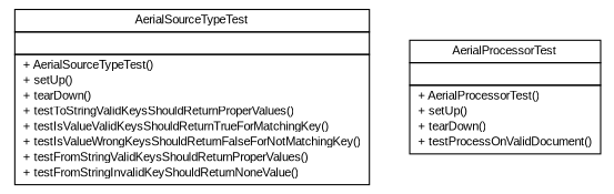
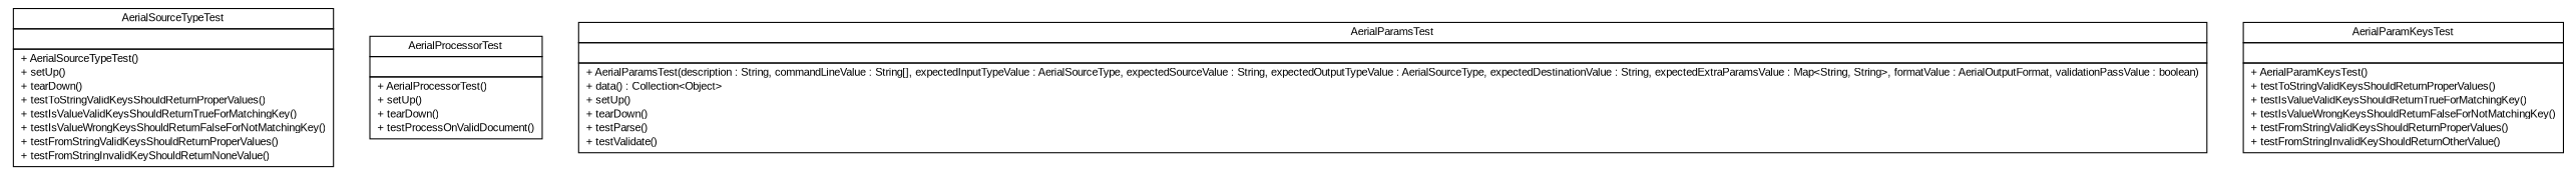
  digraph {
    nodesep=0.25
    ranksep=0.5
    node [fontcolor=black fontname=arial fontsize=10.0 shape=plaintext]
    n1 [label=<<table title="com.github.mkolisnyk.aerial.core.AerialSourceTypeTest" border="0" cellborder="1" cellspacing="0" cellpadding="2" port="p" href="./AerialSourceTypeTest.html"> 		<tr><td><table border="0" cellspacing="0" cellpadding="1"> <tr><td align="center" balign="center"> AerialSourceTypeTest </td></tr> 		</table></td></tr> 		<tr><td><table border="0" cellspacing="0" cellpadding="1"> <tr><td align="left" balign="left">  </td></tr> 		</table></td></tr> 		<tr><td><table border="0" cellspacing="0" cellpadding="1"> <tr><td align="left" balign="left"> + AerialSourceTypeTest() </td></tr> <tr><td align="left" balign="left"> + setUp() </td></tr> <tr><td align="left" balign="left"> + tearDown() </td></tr> <tr><td align="left" balign="left"> + testToStringValidKeysShouldReturnProperValues() </td></tr> <tr><td align="left" balign="left"> + testIsValueValidKeysShouldReturnTrueForMatchingKey() </td></tr> <tr><td align="left" balign="left"> + testIsValueWrongKeysShouldReturnFalseForNotMatchingKey() </td></tr> <tr><td align="left" balign="left"> + testFromStringValidKeysShouldReturnProperValues() </td></tr> <tr><td align="left" balign="left"> + testFromStringInvalidKeyShouldReturnNoneValue() </td></tr> 		</table></td></tr> 		</table>>]
    n2 [label=<<table title="com.github.mkolisnyk.aerial.core.AerialProcessorTest" border="0" cellborder="1" cellspacing="0" cellpadding="2" port="p" href="./AerialProcessorTest.html"> 		<tr><td><table border="0" cellspacing="0" cellpadding="1"> <tr><td align="center" balign="center"> AerialProcessorTest </td></tr> 		</table></td></tr> 		<tr><td><table border="0" cellspacing="0" cellpadding="1"> <tr><td align="left" balign="left">  </td></tr> 		</table></td></tr> 		<tr><td><table border="0" cellspacing="0" cellpadding="1"> <tr><td align="left" balign="left"> + AerialProcessorTest() </td></tr> <tr><td align="left" balign="left"> + setUp() </td></tr> <tr><td align="left" balign="left"> + tearDown() </td></tr> <tr><td align="left" balign="left"> + testProcessOnValidDocument() </td></tr> 		</table></td></tr> 		</table>>]
+   n3 [label=<<table title="com.github.mkolisnyk.aerial.core.AerialParamsTest" border="0" cellborder="1" cellspacing="0" cellpadding="2" port="p" href="./AerialParamsTest.html"> 		<tr><td><table border="0" cellspacing="0" cellpadding="1"> <tr><td align="center" balign="center"> AerialParamsTest </td></tr> 		</table></td></tr> 		<tr><td><table border="0" cellspacing="0" cellpadding="1"> <tr><td align="left" balign="left">  </td></tr> 		</table></td></tr> 		<tr><td><table border="0" cellspacing="0" cellpadding="1"> <tr><td align="left" balign="left"> + AerialParamsTest(description : String, commandLineValue : String[], expectedInputTypeValue : AerialSourceType, expectedSourceValue : String, expectedOutputTypeValue : AerialSourceType, expectedDestinationValue : String, expectedExtraParamsValue : Map&lt;String, String&gt;, formatValue : AerialOutputFormat, validationPassValue : boolean) </td></tr> <tr><td align="left" balign="left"> + data() : Collection&lt;Object&gt; </td></tr> <tr><td align="left" balign="left"> + setUp() </td></tr> <tr><td align="left" balign="left"> + tearDown() </td></tr> <tr><td align="left" balign="left"> + testParse() </td></tr> <tr><td align="left" balign="left"> + testValidate() </td></tr> 		</table></td></tr> 		</table>>]
+   n4 [label=<<table title="com.github.mkolisnyk.aerial.core.AerialParamKeysTest" border="0" cellborder="1" cellspacing="0" cellpadding="2" port="p" href="./AerialParamKeysTest.html"> 		<tr><td><table border="0" cellspacing="0" cellpadding="1"> <tr><td align="center" balign="center"> AerialParamKeysTest </td></tr> 		</table></td></tr> 		<tr><td><table border="0" cellspacing="0" cellpadding="1"> <tr><td align="left" balign="left">  </td></tr> 		</table></td></tr> 		<tr><td><table border="0" cellspacing="0" cellpadding="1"> <tr><td align="left" balign="left"> + AerialParamKeysTest() </td></tr> <tr><td align="left" balign="left"> + testToStringValidKeysShouldReturnProperValues() </td></tr> <tr><td align="left" balign="left"> + testIsValueValidKeysShouldReturnTrueForMatchingKey() </td></tr> <tr><td align="left" balign="left"> + testIsValueWrongKeysShouldReturnFalseForNotMatchingKey() </td></tr> <tr><td align="left" balign="left"> + testFromStringValidKeysShouldReturnProperValues() </td></tr> <tr><td align="left" balign="left"> + testFromStringInvalidKeyShouldReturnOtherValue() </td></tr> 		</table></td></tr> 		</table>>]
  }
